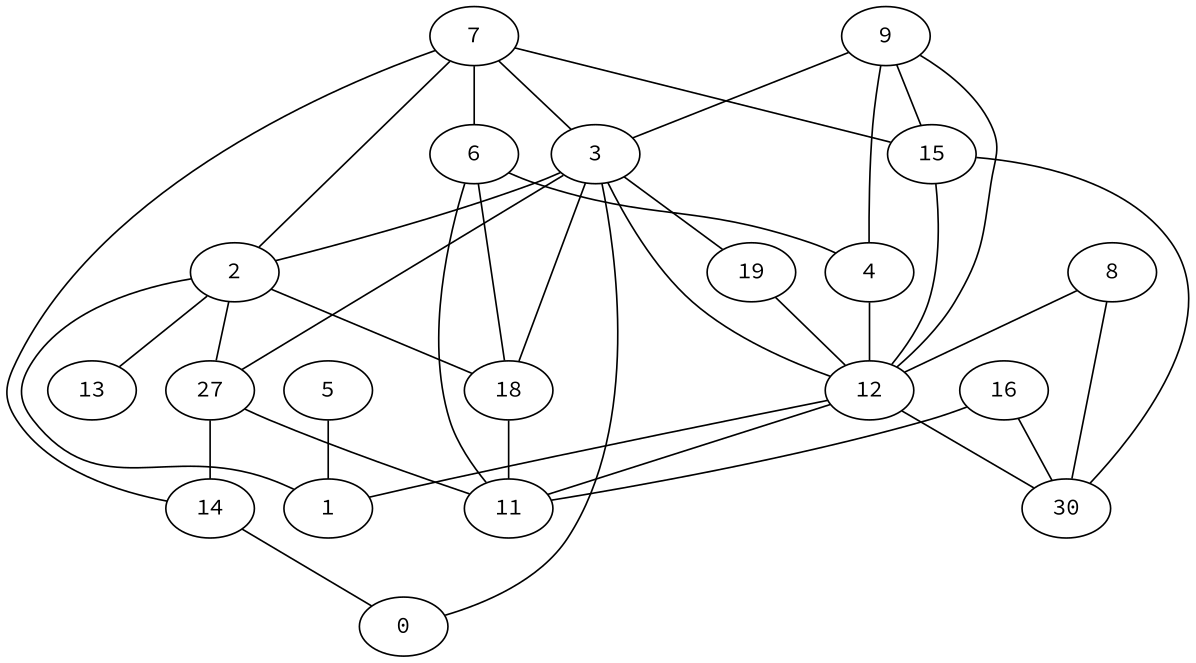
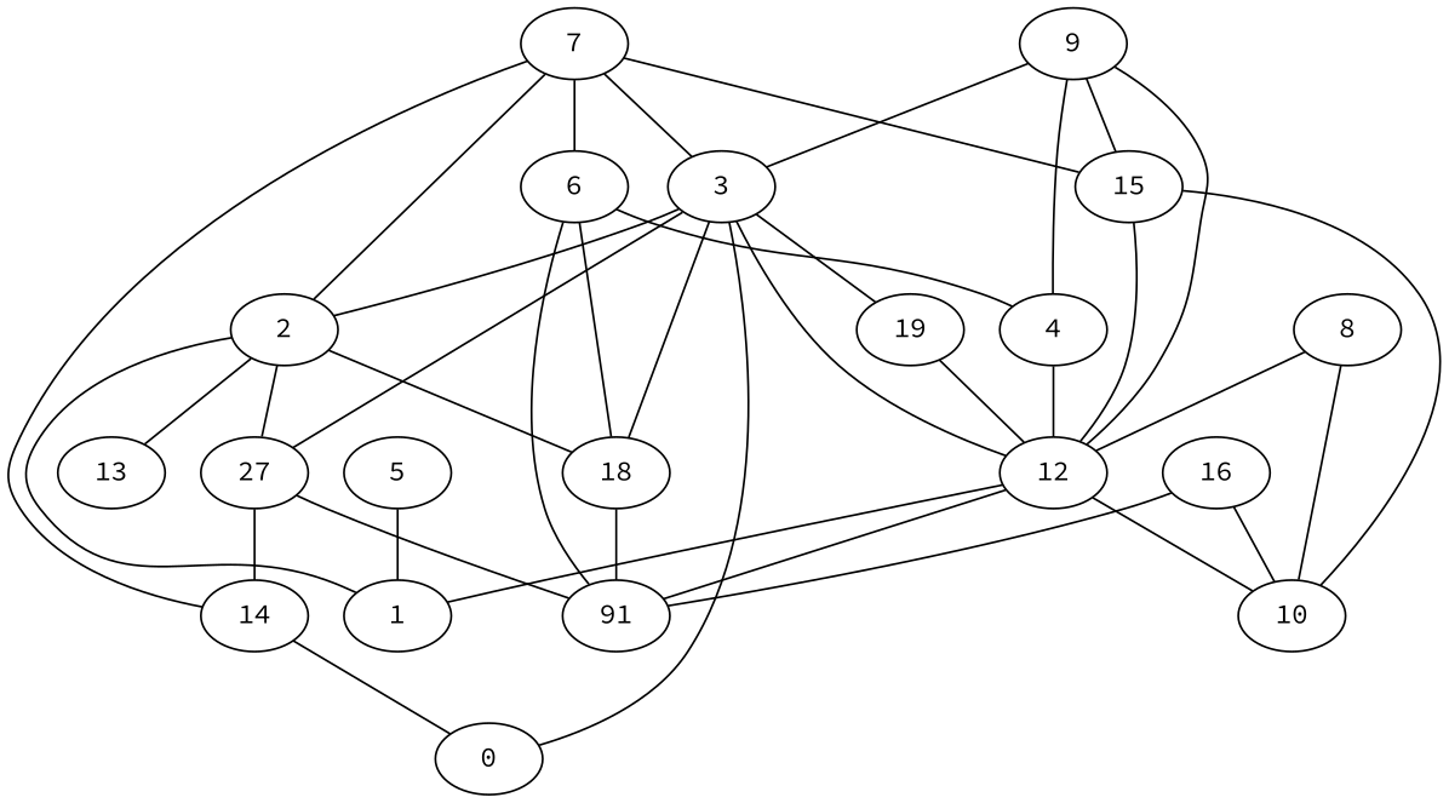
  digraph {
    fontname="Source Code Pro"
    node [fontname="Source Code Pro"]
    edge [color=black dir=none fontname="Source Code Pro"]
    5
    1
    14
    0
    9
    4
    12
    3
    15
    6
    18
-   11
+   11 [label=91]
    19
-   10 [label=30]
+   10
    2
    13
    n17 [label=27]
    8
    16
    7
    subgraph sub_1 {
      5
      1
      14
      0
      9
      4
      12
      3
      15
      6
      18
      11
      19
      10
      2
      13
      n17
      8
      16
      7
    }
    5 -> 1
    14 -> 0
    9 -> 4
    9 -> 12
    9 -> 3
    9 -> 15
    4 -> 12
    12 -> 1
    12 -> 11
    12 -> 10
    3 -> 0
    3 -> 12
    3 -> 18
    3 -> 19
    3 -> 2
    3 -> n17
    15 -> 12
    15 -> 10
    6 -> 4
    6 -> 18
    6 -> 11
    18 -> 11
    19 -> 12
    2 -> 1
    2 -> 18
    2 -> 13
    2 -> n17
    n17 -> 14
    n17 -> 11
    8 -> 12
    8 -> 10
    16 -> 11
    16 -> 10
    7 -> 14
    7 -> 3
    7 -> 15
    7 -> 6
    7 -> 2
  }
